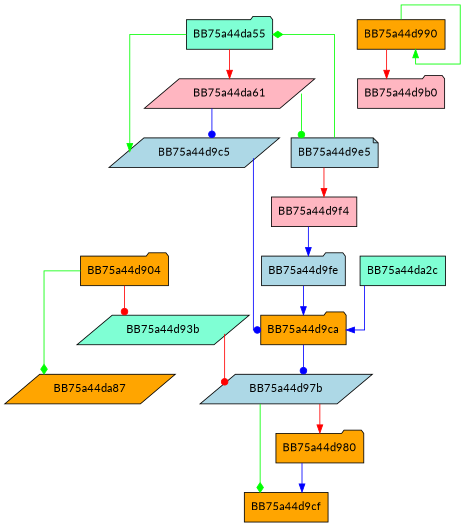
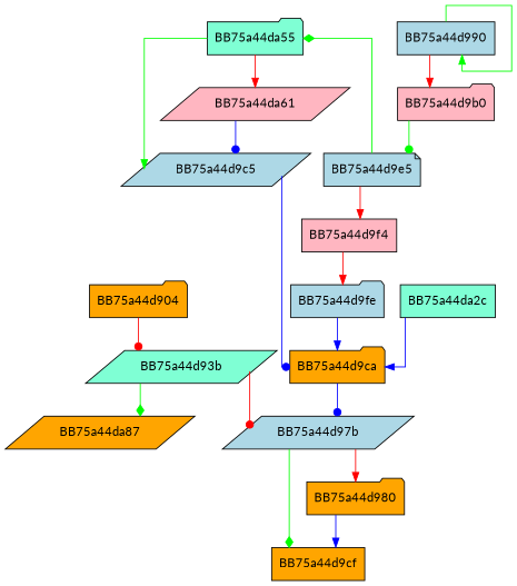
  digraph {
    fontname=Lato
    splines=ortho
    node [fillcolor=orange fontname=Lato shape=folder style=filled]
    edge [arrowhead=normal color=red fontname=Lato]
    BB75a44d904
    BB75a44da87 [shape=parallelogram]
    BB75a44d93b [fillcolor=aquamarine shape=parallelogram]
    BB75a44d97b [fillcolor=lightblue shape=parallelogram]
    BB75a44d9cf [shape=box]
    BB75a44d980
-   BB75a44d990 [shape=box]
+   BB75a44d990 [fillcolor=lightblue shape=box]
    BB75a44d9b0 [fillcolor=lightpink]
    BB75a44d9e5 [fillcolor=lightblue shape=note]
    BB75a44da55 [fillcolor=aquamarine]
    BB75a44d9f4 [fillcolor=lightpink shape=box]
    BB75a44d9c5 [fillcolor=lightblue shape=parallelogram]
    BB75a44da61 [fillcolor=lightpink shape=parallelogram]
    BB75a44d9fe [fillcolor=lightblue]
    BB75a44d9ca
    BB75a44da2c [fillcolor=aquamarine shape=box]
-   BB75a44d904 -> BB75a44da87 [arrowhead=diamond color=green]
+   BB75a44d93b -> BB75a44da87 [arrowhead=diamond color=green]
    BB75a44d904 -> BB75a44d93b [arrowhead=dot]
    BB75a44d93b -> BB75a44d97b [arrowhead=dot]
    BB75a44d97b -> BB75a44d9cf [arrowhead=diamond color=green]
    BB75a44d97b -> BB75a44d980
    BB75a44d980 -> BB75a44d9cf [color=blue]
    BB75a44d990 -> BB75a44d990 [color=green]
    BB75a44d990 -> BB75a44d9b0
-   BB75a44da61 -> BB75a44d9e5 [arrowhead=dot color=green]
+   BB75a44d9b0 -> BB75a44d9e5 [arrowhead=dot color=green]
    BB75a44d9e5 -> BB75a44da55 [arrowhead=diamond color=green]
    BB75a44d9e5 -> BB75a44d9f4
    BB75a44da55 -> BB75a44d9c5 [color=green]
    BB75a44da55 -> BB75a44da61
-   BB75a44d9f4 -> BB75a44d9fe [color=blue]
+   BB75a44d9f4 -> BB75a44d9fe
    BB75a44d9c5 -> BB75a44d9ca [arrowhead=dot color=blue]
    BB75a44da61 -> BB75a44d9c5 [arrowhead=dot color=blue]
    BB75a44d9fe -> BB75a44d9ca [color=blue]
    BB75a44d9ca -> BB75a44d97b [arrowhead=dot color=blue]
    BB75a44da2c -> BB75a44d9ca [color=blue]
  }
